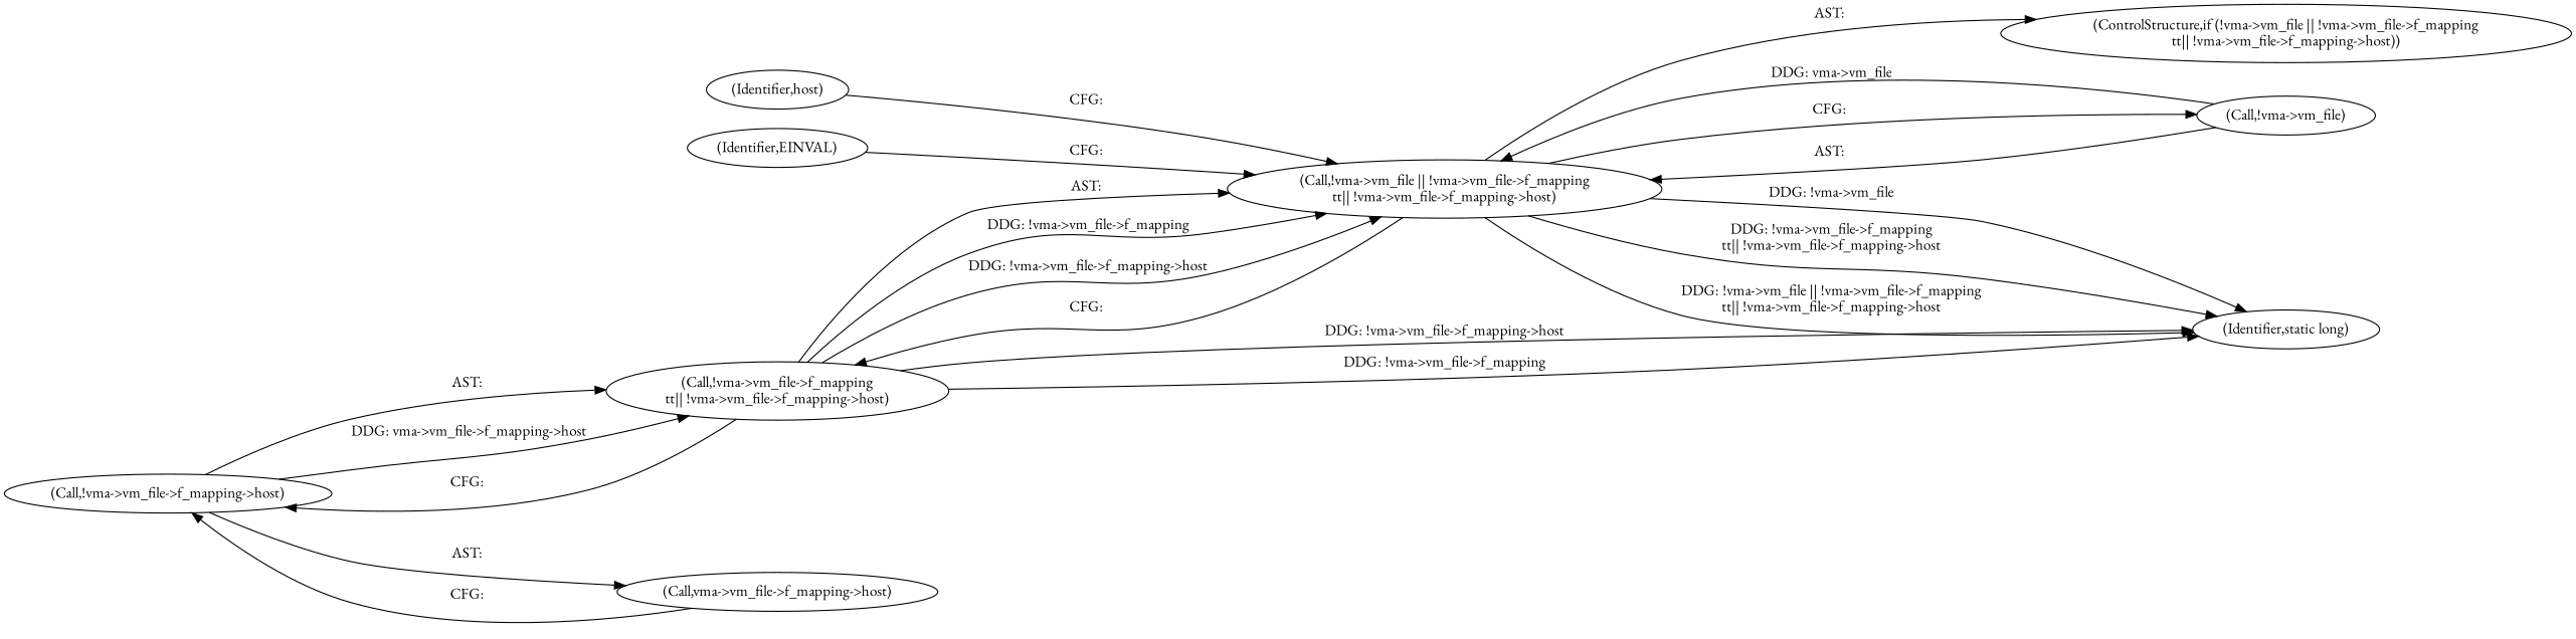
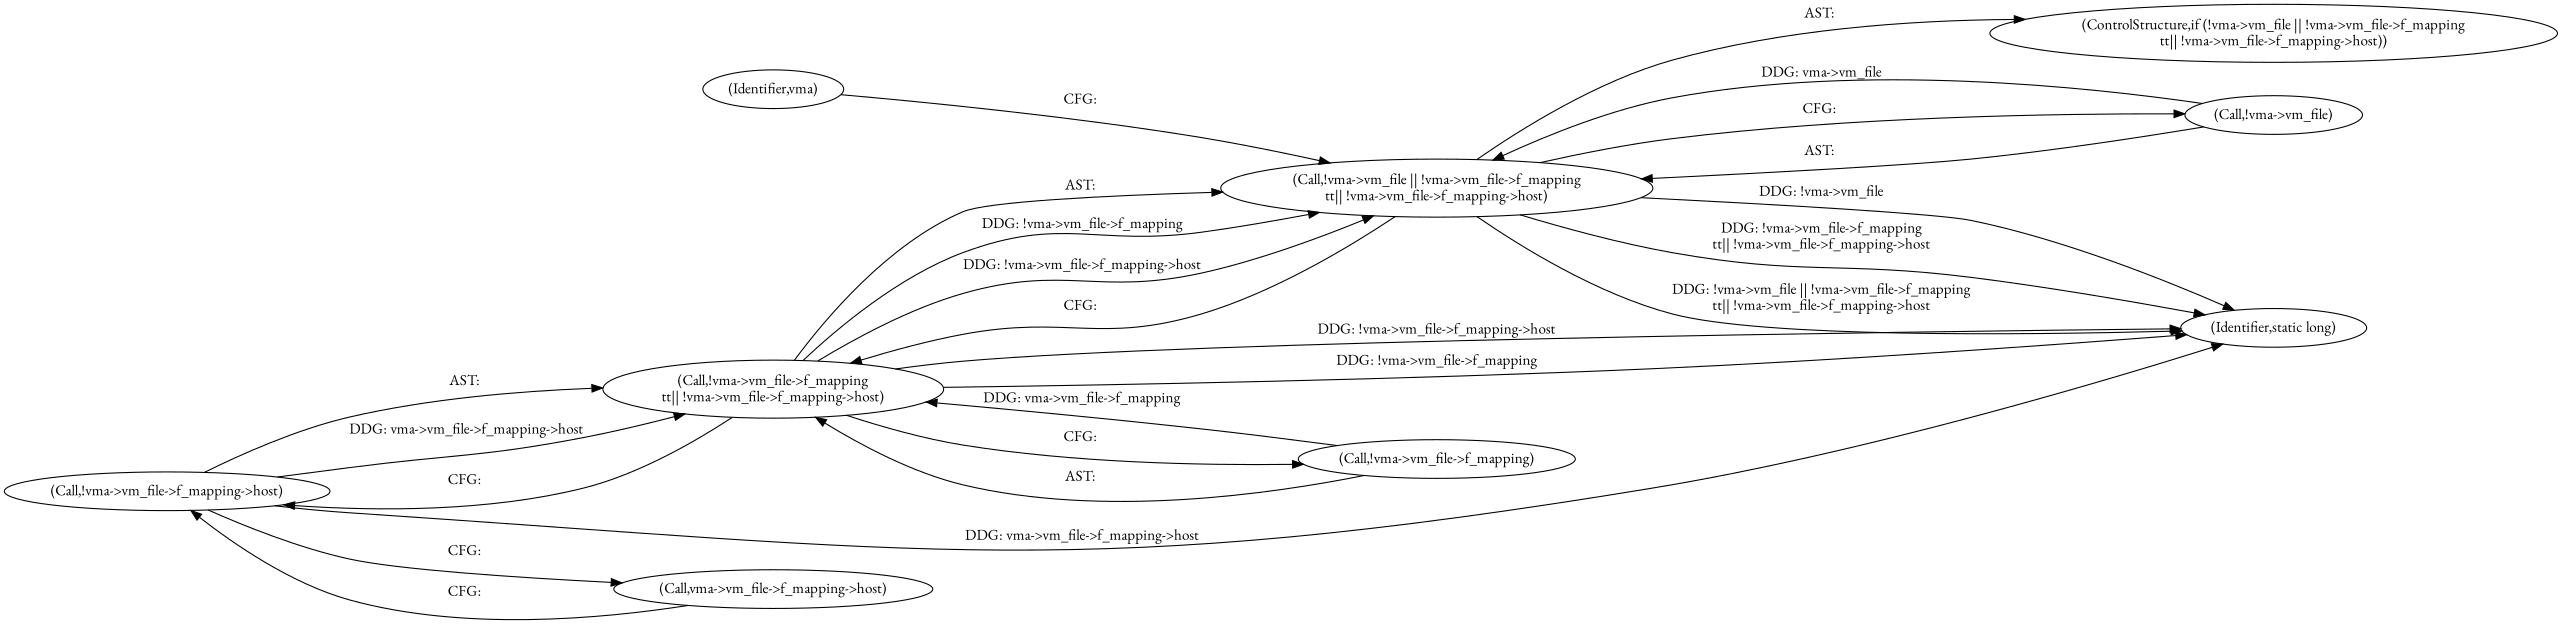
  digraph {
    fontname="EB Garamond"
    rankdir=LR
    node [fontname="EB Garamond"]
    edge [fontname="EB Garamond"]
    n1 [label="(Call,!vma->vm_file->f_mapping->host)"]
    n2 [label="(Call,!vma->vm_file->f_mapping\n\t\t|| !vma->vm_file->f_mapping->host)"]
    n3 [label="(Identifier,static long)"]
    n4 [label="(Call,vma->vm_file->f_mapping->host)"]
    n5 [label="(Call,!vma->vm_file || !vma->vm_file->f_mapping\n\t\t|| !vma->vm_file->f_mapping->host)"]
+   n6 [label="(Call,!vma->vm_file->f_mapping)"]
    n7 [label="(Call,!vma->vm_file)"]
    n8 [label="(ControlStructure,if (!vma->vm_file || !vma->vm_file->f_mapping\n\t\t|| !vma->vm_file->f_mapping->host))"]
-   n9 [label="(Identifier,host)"]
-   n10 [label="(Identifier,EINVAL)"]
+   n9 [label="(Identifier,vma)"]
    n1 -> n2 [label="AST: "]
    n1 -> n2 [label="DDG: vma->vm_file->f_mapping->host"]
-   n1 -> n4 [label="AST: "]
+   n1 -> n3 [label="DDG: vma->vm_file->f_mapping->host"]
+   n1 -> n4 [label="CFG: "]
    n2 -> n1 [label="CFG: "]
    n2 -> n3 [label="DDG: !vma->vm_file->f_mapping->host"]
    n2 -> n3 [label="DDG: !vma->vm_file->f_mapping"]
    n2 -> n5 [label="AST: "]
    n2 -> n5 [label="DDG: !vma->vm_file->f_mapping"]
    n2 -> n5 [label="DDG: !vma->vm_file->f_mapping->host"]
+   n2 -> n6 [label="CFG: "]
    n4 -> n1 [label="CFG: "]
    n5 -> n2 [label="CFG: "]
    n5 -> n3 [label="DDG: !vma->vm_file->f_mapping\n\t\t|| !vma->vm_file->f_mapping->host"]
    n5 -> n3 [label="DDG: !vma->vm_file || !vma->vm_file->f_mapping\n\t\t|| !vma->vm_file->f_mapping->host"]
    n5 -> n3 [label="DDG: !vma->vm_file"]
    n5 -> n7 [label="CFG: "]
    n5 -> n8 [label="AST: "]
+   n6 -> n2 [label="AST: "]
+   n6 -> n2 [label="DDG: vma->vm_file->f_mapping"]
    n7 -> n5 [label="AST: "]
    n7 -> n5 [label="DDG: vma->vm_file"]
    n9 -> n5 [label="CFG: "]
-   n10 -> n5 [label="CFG: "]
  }
